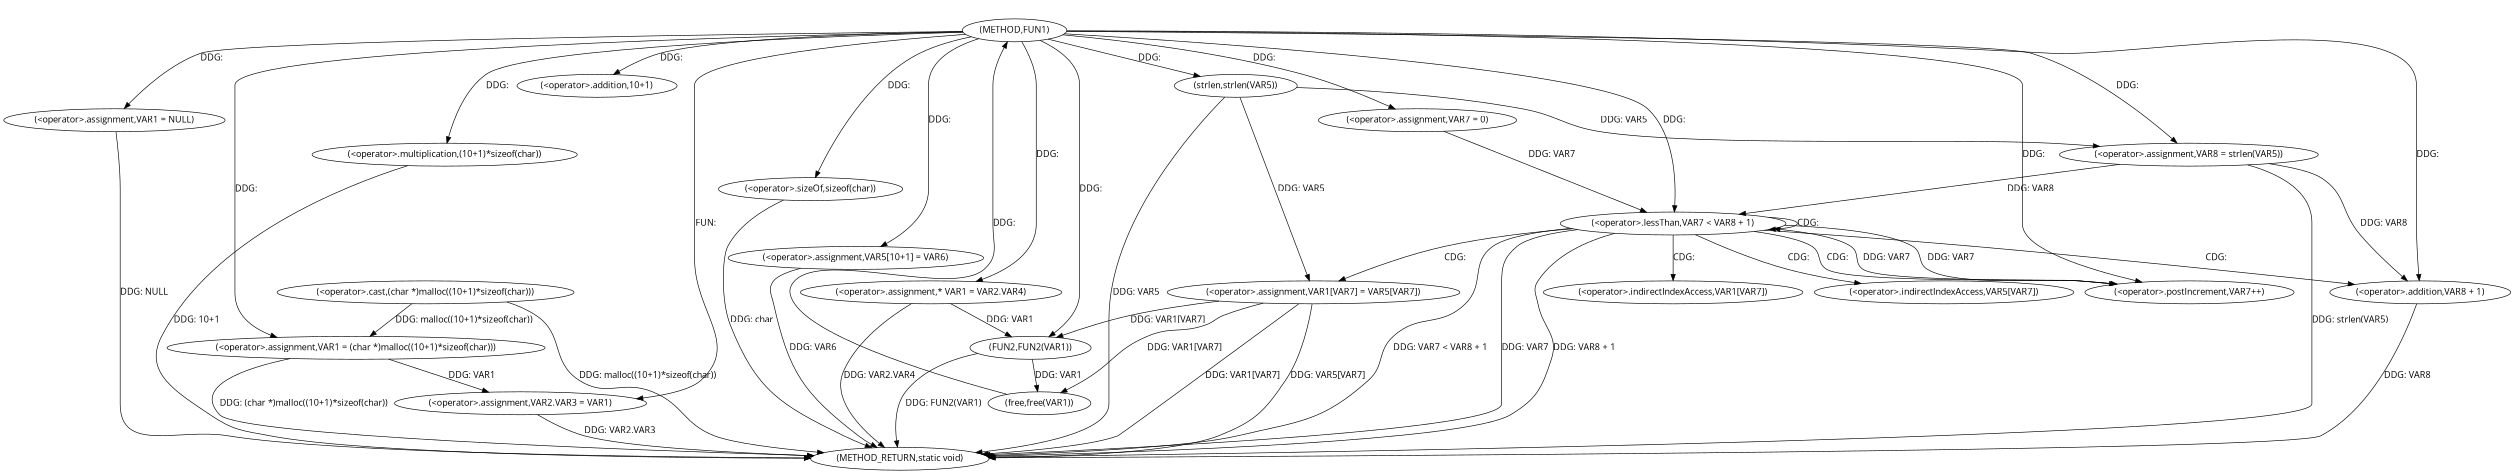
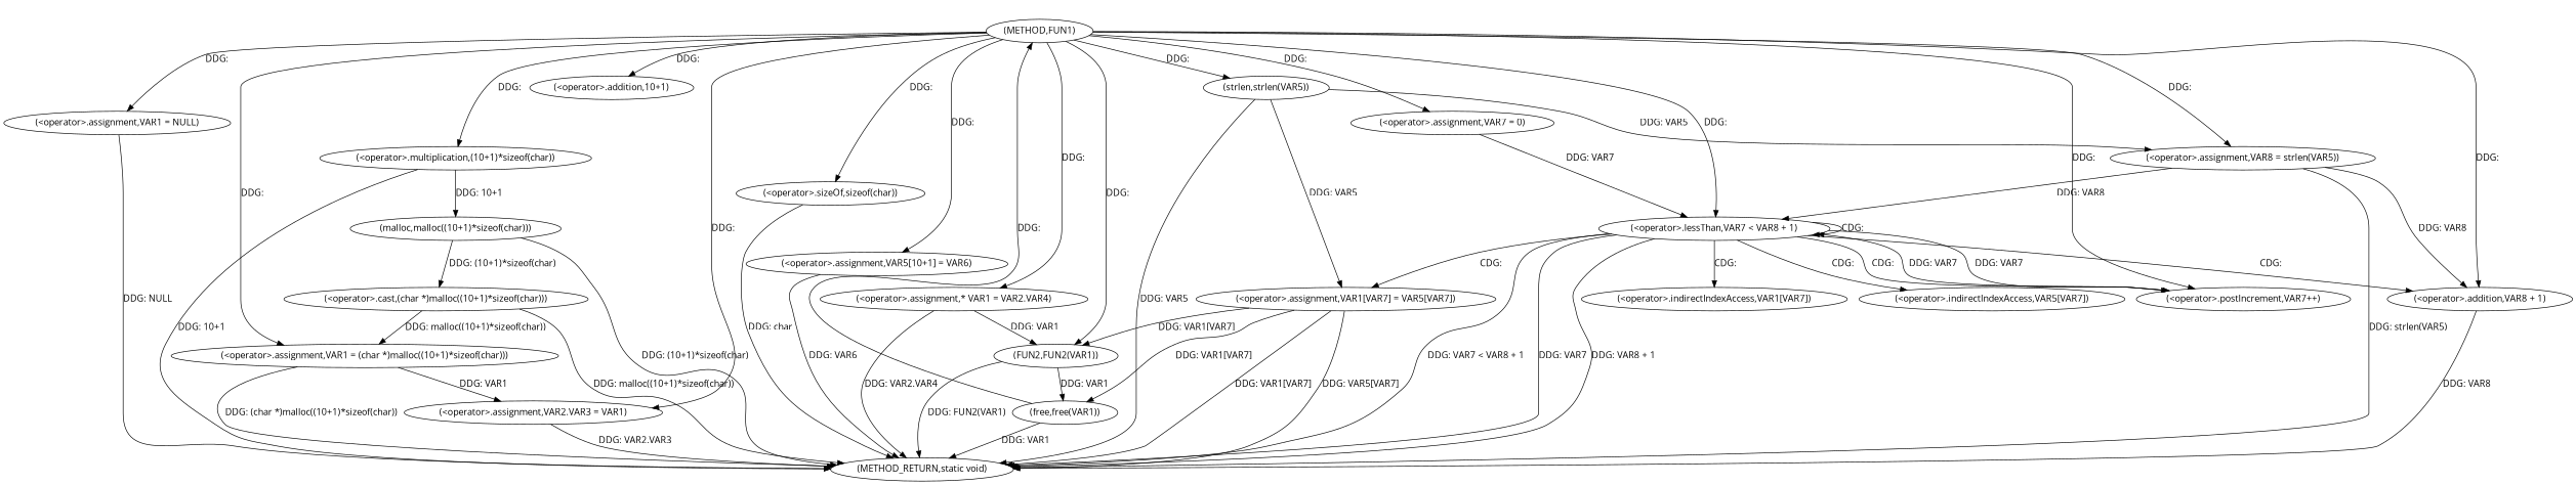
  digraph {
    fontname="Open Sans"
    node [fontname="Open Sans"]
    edge [fontname="Open Sans"]
    n1 [label="(METHOD,FUN1)"]
    n2 [label="(<operator>.assignment,VAR1 = NULL)"]
    n3 [label="(<operator>.assignment,VAR1 = (char *)malloc((10+1)*sizeof(char)))"]
    n4 [label="(<operator>.multiplication,(10+1)*sizeof(char))"]
    n5 [label="(<operator>.addition,10+1)"]
    n6 [label="(<operator>.sizeOf,sizeof(char))"]
    n7 [label="(<operator>.assignment,VAR2.VAR3 = VAR1)"]
    n8 [label="(<operator>.assignment,* VAR1 = VAR2.VAR4)"]
    n9 [label="(<operator>.assignment,VAR5[10+1] = VAR6)"]
    n10 [label="(<operator>.assignment,VAR8 = strlen(VAR5))"]
    n11 [label="(strlen,strlen(VAR5))"]
    n12 [label="(<operator>.assignment,VAR7 = 0)"]
    n13 [label="(<operator>.lessThan,VAR7 < VAR8 + 1)"]
    n14 [label="(<operator>.addition,VAR8 + 1)"]
    n15 [label="(<operator>.postIncrement,VAR7++)"]
    n16 [label="(FUN2,FUN2(VAR1))"]
    n17 [label="(METHOD_RETURN,static void)"]
+   n18 [label="(malloc,malloc((10+1)*sizeof(char)))"]
    n19 [label="(<operator>.assignment,VAR1[VAR7] = VAR5[VAR7])"]
    n20 [label="(<operator>.indirectIndexAccess,VAR1[VAR7])"]
    n21 [label="(<operator>.indirectIndexAccess,VAR5[VAR7])"]
    n22 [label="(free,free(VAR1))"]
    n23 [label="(<operator>.cast,(char *)malloc((10+1)*sizeof(char)))"]
    n1 -> n2 [label="DDG: "]
    n1 -> n3 [label="DDG: "]
    n1 -> n4 [label="DDG: "]
    n1 -> n5 [label="DDG: "]
    n1 -> n6 [label="DDG: "]
-   n1 -> n7 [label="FUN: "]
+   n1 -> n7 [label="DDG: "]
    n1 -> n8 [label="DDG: "]
    n1 -> n9 [label="DDG: "]
    n1 -> n10 [label="DDG: "]
    n1 -> n11 [label="DDG: "]
    n1 -> n12 [label="DDG: "]
    n1 -> n13 [label="DDG: "]
    n1 -> n14 [label="DDG: "]
    n1 -> n15 [label="DDG: "]
    n1 -> n16 [label="DDG: "]
    n2 -> n17 [label="DDG: NULL"]
    n3 -> n7 [label="DDG: VAR1"]
    n3 -> n17 [label="DDG: (char *)malloc((10+1)*sizeof(char))"]
    n4 -> n17 [label="DDG: 10+1"]
+   n4 -> n18 [label="DDG: 10+1"]
    n6 -> n17 [label="DDG: char"]
    n7 -> n17 [label="DDG: VAR2.VAR3"]
    n8 -> n16 [label="DDG: VAR1"]
    n8 -> n17 [label="DDG: VAR2.VAR4"]
    n9 -> n17 [label="DDG: VAR6"]
    n10 -> n13 [label="DDG: VAR8"]
    n10 -> n14 [label="DDG: VAR8"]
    n10 -> n17 [label="DDG: strlen(VAR5)"]
    n11 -> n10 [label="DDG: VAR5"]
    n11 -> n17 [label="DDG: VAR5"]
    n11 -> n19 [label="DDG: VAR5"]
    n12 -> n13 [label="DDG: VAR7"]
    n13 -> n13 [label="CDG: "]
    n13 -> n14 [label="CDG: "]
    n13 -> n15 [label="DDG: VAR7"]
    n13 -> n15 [label="CDG: "]
    n13 -> n17 [label="DDG: VAR7 < VAR8 + 1"]
    n13 -> n17 [label="DDG: VAR7"]
    n13 -> n17 [label="DDG: VAR8 + 1"]
    n13 -> n19 [label="CDG: "]
    n13 -> n20 [label="CDG: "]
    n13 -> n21 [label="CDG: "]
    n14 -> n17 [label="DDG: VAR8"]
    n15 -> n13 [label="DDG: VAR7"]
    n16 -> n17 [label="DDG: FUN2(VAR1)"]
    n16 -> n22 [label="DDG: VAR1"]
+   n18 -> n17 [label="DDG: (10+1)*sizeof(char)"]
+   n18 -> n23 [label="DDG: (10+1)*sizeof(char)"]
    n19 -> n16 [label="DDG: VAR1[VAR7]"]
    n19 -> n17 [label="DDG: VAR5[VAR7]"]
    n19 -> n17 [label="DDG: VAR1[VAR7]"]
    n19 -> n22 [label="DDG: VAR1[VAR7]"]
    n22 -> n1 [label="DDG: "]
+   n22 -> n17 [label="DDG: VAR1"]
    n23 -> n3 [label="DDG: malloc((10+1)*sizeof(char))"]
    n23 -> n17 [label="DDG: malloc((10+1)*sizeof(char))"]
  }
